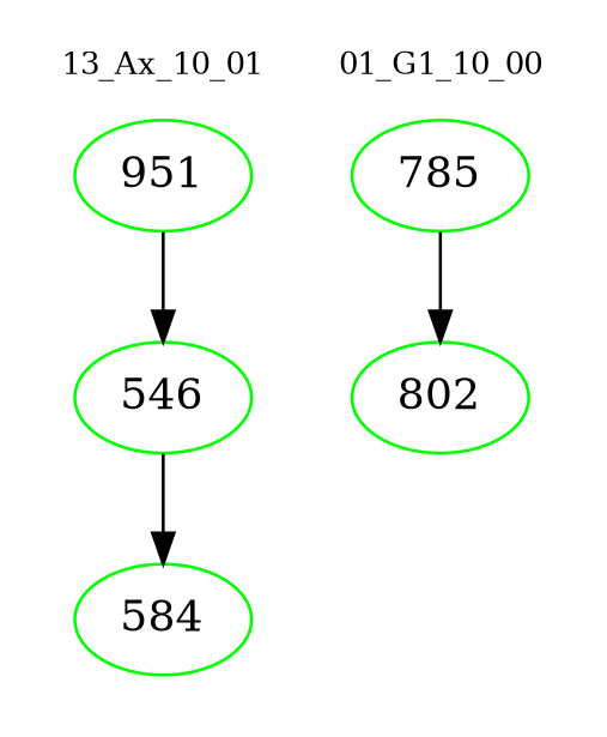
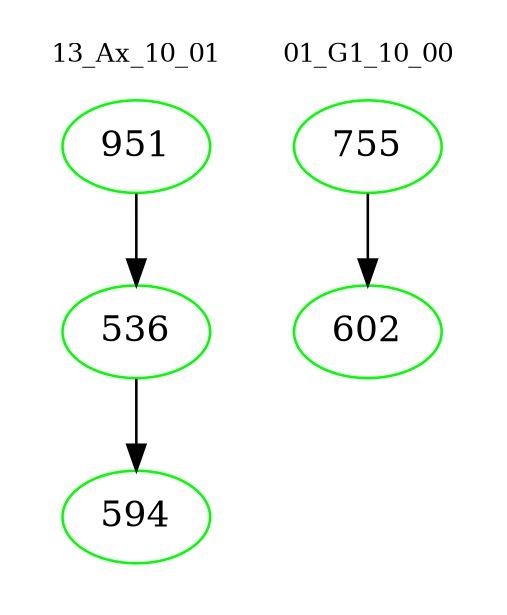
  digraph {
    node [color=green]
    edge [color=black]
    n1 [label=951]
-   n2 [label=546]
-   n3 [label=584]
-   n4 [label=785]
-   n5 [label=802]
+   n2 [label=536]
+   n3 [label=594]
+   n4 [label=755]
+   n5 [label=602]
    subgraph cluster_1 {
      color=white
      fontsize=10
      label="13_Ax_10_01"
      n1
      n2
      n3
    }
    subgraph cluster_2 {
      color=white
      fontsize=10
      label="01_G1_10_00"
      n4
      n5
    }
    n1 -> n2
    n2 -> n3
    n4 -> n5
  }
